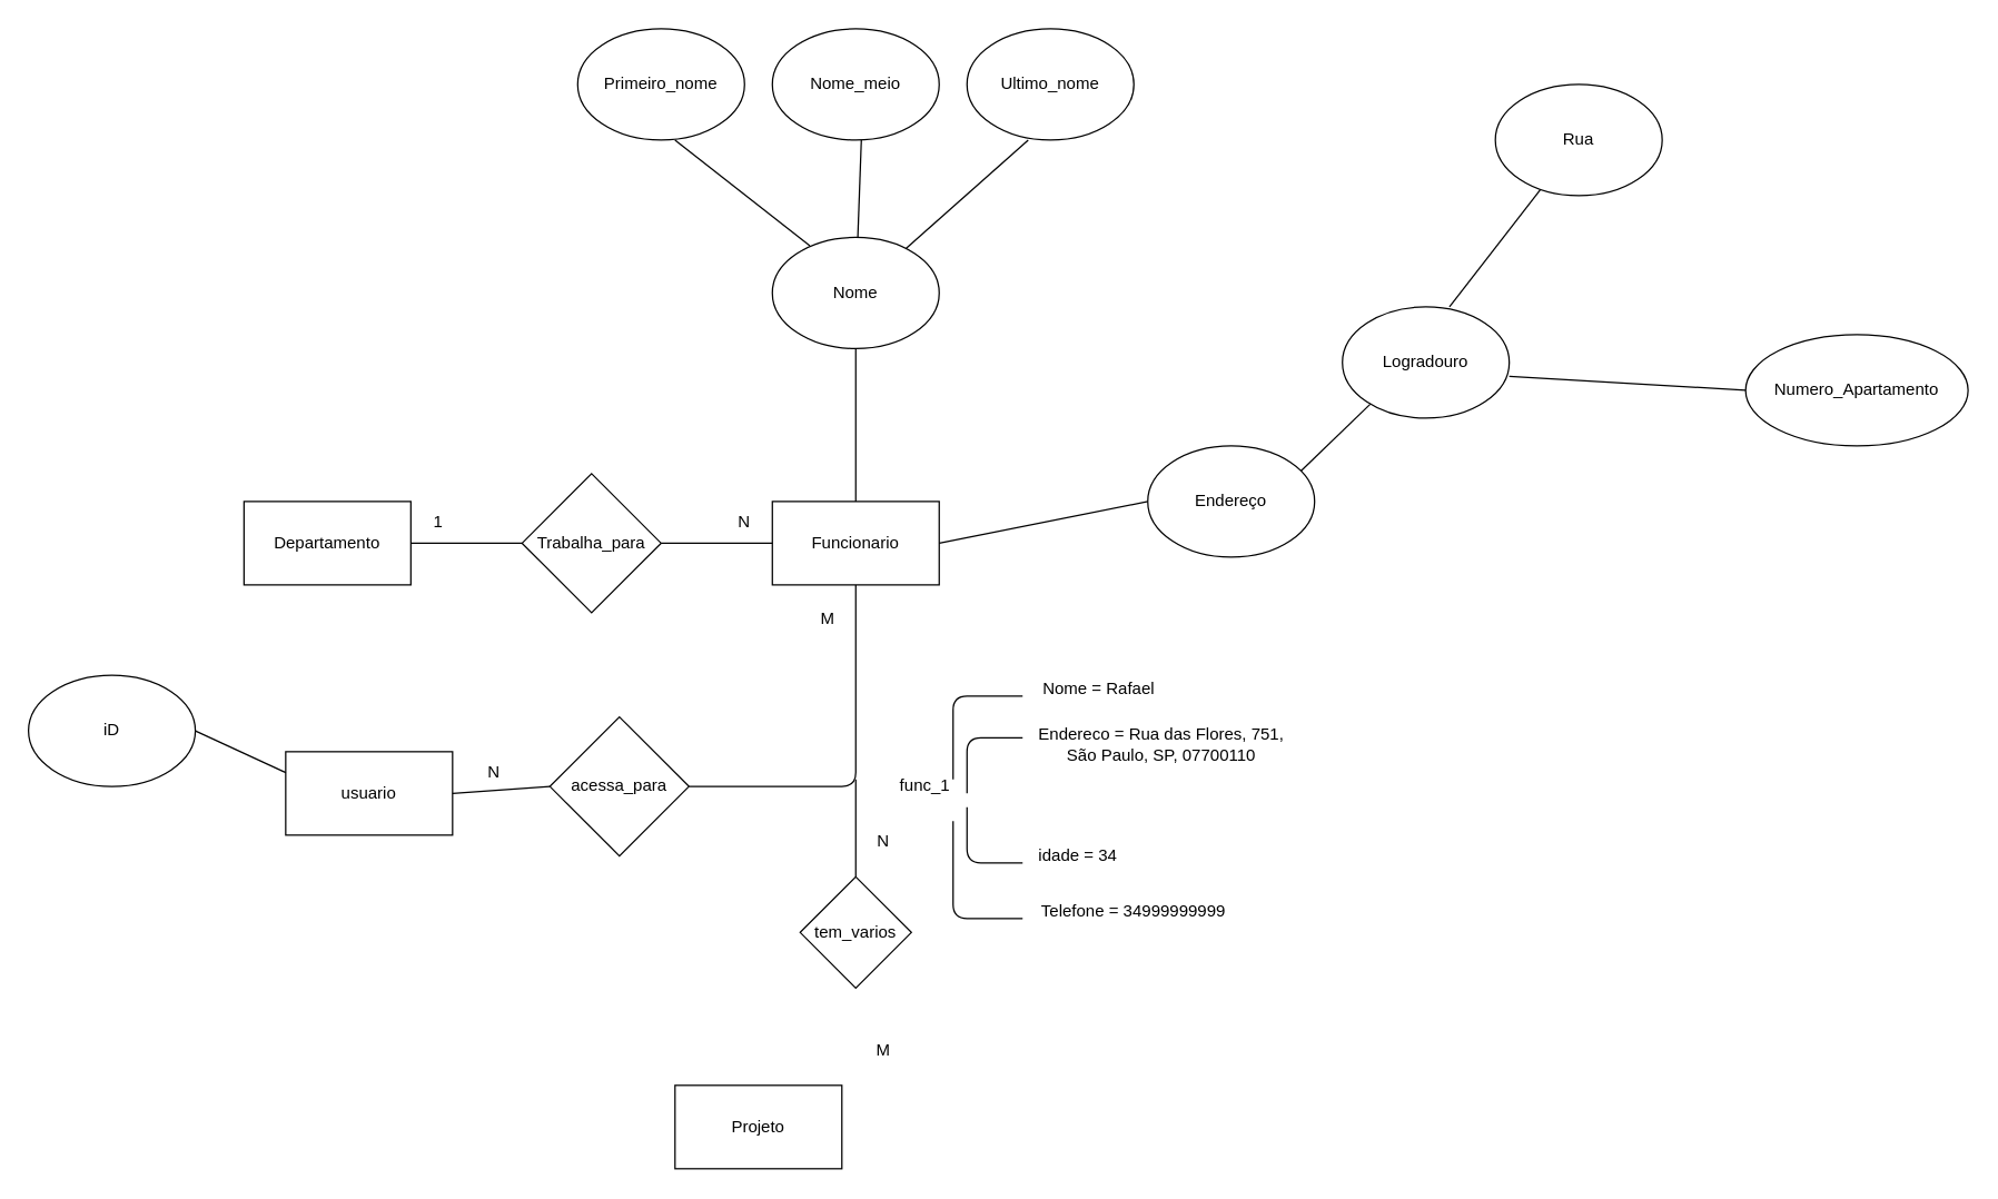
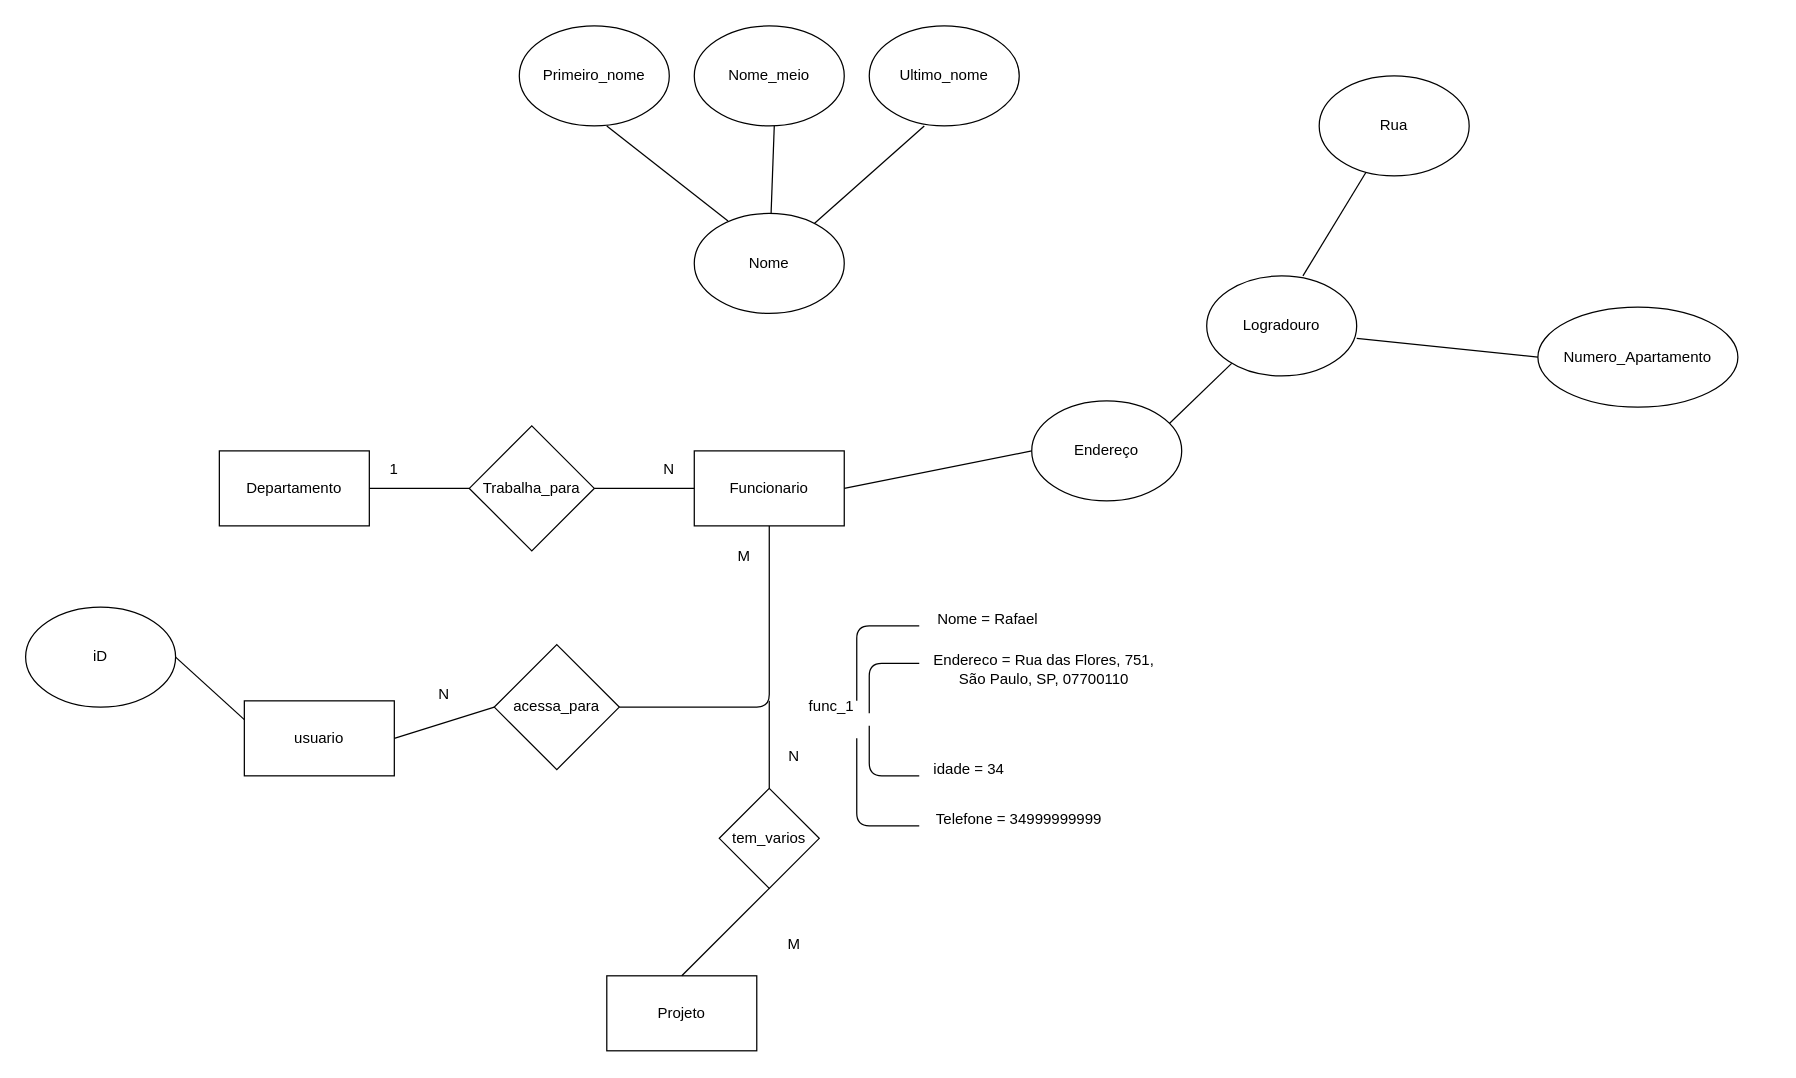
  <mxCell id="0" />
  <mxCell id="1" parent="0" />
  <mxCell id="2" value="Funcionario" style="rounded=0;whiteSpace=wrap;html=1;" parent="1" vertex="1"><mxGeometry x="555" y="360" width="120" height="60" as="geometry" /></mxCell>
  <mxCell id="3" value="Nome" style="ellipse;whiteSpace=wrap;html=1;" parent="1" vertex="1"><mxGeometry x="555" y="170" width="120" height="80" as="geometry" /></mxCell>
  <mxCell id="4" value="Primeiro_nome" style="ellipse;whiteSpace=wrap;html=1;" parent="1" vertex="1"><mxGeometry x="415" y="20" width="120" height="80" as="geometry" /></mxCell>
  <mxCell id="5" value="Nome_meio" style="ellipse;whiteSpace=wrap;html=1;" parent="1" vertex="1"><mxGeometry x="555" y="20" width="120" height="80" as="geometry" /></mxCell>
  <mxCell id="6" value="Ultimo_nome" style="ellipse;whiteSpace=wrap;html=1;" parent="1" vertex="1"><mxGeometry x="695" y="20" width="120" height="80" as="geometry" /></mxCell>
  <mxCell id="7" value="" style="endArrow=none;html=1;" parent="1" source="3" edge="1"><mxGeometry width="50" height="50" relative="1" as="geometry"><mxPoint x="689" y="150" as="sourcePoint" /><mxPoint x="739" y="100" as="targetPoint" /></mxGeometry></mxCell>
  <mxCell id="8" value="" style="endArrow=none;html=1;exitX=0.225;exitY=0.075;exitDx=0;exitDy=0;exitPerimeter=0;" parent="1" source="3" edge="1"><mxGeometry width="50" height="50" relative="1" as="geometry"><mxPoint x="435" y="150" as="sourcePoint" /><mxPoint x="485" y="100" as="targetPoint" /></mxGeometry></mxCell>
  <mxCell id="9" value="" style="endArrow=none;html=1;" parent="1" source="3" edge="1"><mxGeometry width="50" height="50" relative="1" as="geometry"><mxPoint x="569" y="150" as="sourcePoint" /><mxPoint x="619" y="100" as="targetPoint" /><Array as="points" /></mxGeometry></mxCell>
- <mxCell id="10" value="" style="endArrow=none;html=1;exitX=0.5;exitY=0;exitDx=0;exitDy=0;entryX=0.5;entryY=1;entryDx=0;entryDy=0;" parent="1" source="2" target="3" edge="1"><mxGeometry width="50" height="50" relative="1" as="geometry"><mxPoint x="604" y="290" as="sourcePoint" /><mxPoint x="654" y="240" as="targetPoint" /></mxGeometry></mxCell>
  <mxCell id="11" value="" style="endArrow=none;html=1;entryX=0;entryY=0.5;entryDx=0;entryDy=0;exitX=1;exitY=0.5;exitDx=0;exitDy=0;" parent="1" source="2" target="14" edge="1"><mxGeometry width="50" height="50" relative="1" as="geometry"><mxPoint x="675" y="210" as="sourcePoint" /><mxPoint x="815" y="370" as="targetPoint" /></mxGeometry></mxCell>
  <mxCell id="12" value="Logradouro" style="ellipse;whiteSpace=wrap;html=1;" parent="1" vertex="1"><mxGeometry x="965" y="220" width="120" height="80" as="geometry" /></mxCell>
  <mxCell id="13" value="" style="endArrow=none;html=1;exitX=0.892;exitY=0.263;exitDx=0;exitDy=0;exitPerimeter=0;" parent="1" source="14" edge="1"><mxGeometry width="50" height="50" relative="1" as="geometry"><mxPoint x="935" y="340" as="sourcePoint" /><mxPoint x="985" y="290" as="targetPoint" /></mxGeometry></mxCell>
  <mxCell id="14" value="Endereço" style="ellipse;whiteSpace=wrap;html=1;" parent="1" vertex="1"><mxGeometry x="825" y="320" width="120" height="80" as="geometry" /></mxCell>
- <mxCell id="15" value="Rua" style="ellipse;whiteSpace=wrap;html=1;" parent="1" vertex="1"><mxGeometry x="1075" y="60" width="120" height="80" as="geometry" /></mxCell>
- <mxCell id="16" value="Numero_Apartamento" style="ellipse;whiteSpace=wrap;html=1;" parent="1" vertex="1"><mxGeometry x="1255" y="240" width="160" height="80" as="geometry" /></mxCell>
+ <mxCell id="15" value="Rua" style="ellipse;whiteSpace=wrap;html=1;" parent="1" vertex="1"><mxGeometry x="1055" y="60" width="120" height="80" as="geometry" /></mxCell>
+ <mxCell id="16" value="Numero_Apartamento" style="ellipse;whiteSpace=wrap;html=1;" parent="1" vertex="1"><mxGeometry x="1230" y="245" width="160" height="80" as="geometry" /></mxCell>
  <mxCell id="17" value="" style="endArrow=none;html=1;" parent="1" target="15" edge="1"><mxGeometry width="50" height="50" relative="1" as="geometry"><mxPoint x="1042" y="220" as="sourcePoint" /><mxPoint x="1092" y="170" as="targetPoint" /></mxGeometry></mxCell>
  <mxCell id="18" value="" style="endArrow=none;html=1;entryX=0;entryY=0.5;entryDx=0;entryDy=0;" parent="1" target="16" edge="1"><mxGeometry width="50" height="50" relative="1" as="geometry"><mxPoint x="1085" y="270" as="sourcePoint" /><mxPoint x="1135" y="220" as="targetPoint" /></mxGeometry></mxCell>
  <mxCell id="19" value="func_1" style="text;html=1;align=center;verticalAlign=middle;whiteSpace=wrap;rounded=0;" parent="1" vertex="1"><mxGeometry x="635" y="550" width="60" height="30" as="geometry" /></mxCell>
  <mxCell id="20" value="Nome = Rafael" style="text;html=1;align=center;verticalAlign=middle;whiteSpace=wrap;rounded=0;" parent="1" vertex="1"><mxGeometry x="735" y="480" width="110" height="30" as="geometry" /></mxCell>
  <mxCell id="21" value="Endereco = Rua das Flores, 751, São Paulo, SP, 07700110" style="text;html=1;align=center;verticalAlign=middle;whiteSpace=wrap;rounded=0;" parent="1" vertex="1"><mxGeometry x="745" y="520" width="180" height="30" as="geometry" /></mxCell>
  <mxCell id="22" value="" style="endArrow=none;html=1;" parent="1" edge="1"><mxGeometry width="50" height="50" relative="1" as="geometry"><mxPoint x="685" y="560" as="sourcePoint" /><mxPoint x="735" y="500" as="targetPoint" /><Array as="points"><mxPoint x="685" y="500" /></Array></mxGeometry></mxCell>
  <mxCell id="23" value="" style="endArrow=none;html=1;" parent="1" edge="1"><mxGeometry width="50" height="50" relative="1" as="geometry"><mxPoint x="695" y="570" as="sourcePoint" /><mxPoint x="735" y="530" as="targetPoint" /><Array as="points"><mxPoint x="695" y="530" /></Array></mxGeometry></mxCell>
  <mxCell id="24" value="idade = 34" style="text;html=1;align=center;verticalAlign=middle;whiteSpace=wrap;rounded=0;" parent="1" vertex="1"><mxGeometry x="745" y="600" width="60" height="30" as="geometry" /></mxCell>
  <mxCell id="25" value="" style="endArrow=none;html=1;exitX=1;exitY=1;exitDx=0;exitDy=0;" parent="1" source="19" edge="1"><mxGeometry width="50" height="50" relative="1" as="geometry"><mxPoint x="695" y="590" as="sourcePoint" /><mxPoint x="735" y="620" as="targetPoint" /><Array as="points"><mxPoint x="695" y="620" /></Array></mxGeometry></mxCell>
  <mxCell id="26" value="Telefone = 34999999999" style="text;html=1;align=center;verticalAlign=middle;whiteSpace=wrap;rounded=0;" parent="1" vertex="1"><mxGeometry x="745" y="640" width="140" height="30" as="geometry" /></mxCell>
  <mxCell id="27" value="" style="endArrow=none;html=1;" parent="1" edge="1"><mxGeometry width="50" height="50" relative="1" as="geometry"><mxPoint x="735" y="660" as="sourcePoint" /><mxPoint x="685" y="590" as="targetPoint" /><Array as="points"><mxPoint x="685" y="660" /></Array></mxGeometry></mxCell>
  <mxCell id="28" value="Trabalha_para" style="rhombus;whiteSpace=wrap;html=1;" parent="1" vertex="1"><mxGeometry x="375" y="340" width="100" height="100" as="geometry" /></mxCell>
  <mxCell id="29" value="" style="endArrow=none;html=1;exitX=1;exitY=0.5;exitDx=0;exitDy=0;" parent="1" source="28" edge="1"><mxGeometry width="50" height="50" relative="1" as="geometry"><mxPoint x="505" y="440" as="sourcePoint" /><mxPoint x="555" y="390" as="targetPoint" /></mxGeometry></mxCell>
  <mxCell id="30" value="Departamento" style="rounded=0;whiteSpace=wrap;html=1;" parent="1" vertex="1"><mxGeometry x="175" y="360" width="120" height="60" as="geometry" /></mxCell>
  <mxCell id="31" value="" style="endArrow=none;html=1;entryX=0;entryY=0.5;entryDx=0;entryDy=0;" parent="1" target="28" edge="1"><mxGeometry width="50" height="50" relative="1" as="geometry"><mxPoint x="295" y="390" as="sourcePoint" /><mxPoint x="345" y="340" as="targetPoint" /></mxGeometry></mxCell>
  <mxCell id="32" value="1" style="text;html=1;align=center;verticalAlign=middle;whiteSpace=wrap;rounded=0;" parent="1" vertex="1"><mxGeometry x="285" y="360" width="60" height="30" as="geometry" /></mxCell>
  <mxCell id="33" value="N" style="text;html=1;align=center;verticalAlign=middle;whiteSpace=wrap;rounded=0;" parent="1" vertex="1"><mxGeometry x="505" y="360" width="60" height="30" as="geometry" /></mxCell>
- <mxCell id="34" value="usuario" style="rounded=0;whiteSpace=wrap;html=1;" parent="1" vertex="1"><mxGeometry x="205" y="540" width="120" height="60" as="geometry" /></mxCell>
+ <mxCell id="34" value="usuario" style="rounded=0;whiteSpace=wrap;html=1;" parent="1" vertex="1"><mxGeometry x="195" y="560" width="120" height="60" as="geometry" /></mxCell>
  <mxCell id="35" value="" style="endArrow=none;html=1;exitX=1;exitY=0.5;exitDx=0;exitDy=0;" parent="1" source="38" edge="1"><mxGeometry width="50" height="50" relative="1" as="geometry"><mxPoint x="555" y="550" as="sourcePoint" /><mxPoint x="615" y="420" as="targetPoint" /><Array as="points"><mxPoint x="615" y="565" /></Array></mxGeometry></mxCell>
  <mxCell id="36" value="iD" style="ellipse;whiteSpace=wrap;html=1;" parent="1" vertex="1"><mxGeometry x="20" y="485" width="120" height="80" as="geometry" /></mxCell>
  <mxCell id="37" value="" style="endArrow=none;html=1;entryX=0;entryY=0.25;entryDx=0;entryDy=0;exitX=1;exitY=0.5;exitDx=0;exitDy=0;" parent="1" source="36" target="34" edge="1"><mxGeometry width="50" height="50" relative="1" as="geometry"><mxPoint x="245" y="520" as="sourcePoint" /><mxPoint x="295" y="470" as="targetPoint" /></mxGeometry></mxCell>
  <mxCell id="38" value="acessa_para" style="rhombus;whiteSpace=wrap;html=1;" parent="1" vertex="1"><mxGeometry x="395" y="515" width="100" height="100" as="geometry" /></mxCell>
  <mxCell id="39" value="" style="endArrow=none;html=1;exitX=1;exitY=0.5;exitDx=0;exitDy=0;" parent="1" source="34" edge="1"><mxGeometry width="50" height="50" relative="1" as="geometry"><mxPoint x="345" y="615" as="sourcePoint" /><mxPoint x="395" y="565" as="targetPoint" /></mxGeometry></mxCell>
  <mxCell id="40" value="tem_varios" style="rhombus;whiteSpace=wrap;html=1;" parent="1" vertex="1"><mxGeometry x="575" y="630" width="80" height="80" as="geometry" /></mxCell>
  <mxCell id="41" value="Projeto" style="rounded=0;whiteSpace=wrap;html=1;" parent="1" vertex="1"><mxGeometry x="485" y="780" width="120" height="60" as="geometry" /></mxCell>
+ <mxCell id="42" value="" style="endArrow=none;html=1;exitX=0.5;exitY=0;exitDx=0;exitDy=0;entryX=0.5;entryY=1;entryDx=0;entryDy=0;" parent="1" source="41" target="40" edge="1"><mxGeometry width="50" height="50" relative="1" as="geometry"><mxPoint x="575" y="760" as="sourcePoint" /><mxPoint x="625" y="710" as="targetPoint" /></mxGeometry></mxCell>
  <mxCell id="43" value="" style="endArrow=none;html=1;exitX=0.5;exitY=0;exitDx=0;exitDy=0;" parent="1" source="40" edge="1"><mxGeometry width="50" height="50" relative="1" as="geometry"><mxPoint x="565" y="610" as="sourcePoint" /><mxPoint x="615" y="560" as="targetPoint" /></mxGeometry></mxCell>
  <mxCell id="44" value="N" style="text;html=1;align=center;verticalAlign=middle;whiteSpace=wrap;rounded=0;" parent="1" vertex="1"><mxGeometry x="325" y="540" width="60" height="30" as="geometry" /></mxCell>
  <mxCell id="45" value="M" style="text;html=1;align=center;verticalAlign=middle;whiteSpace=wrap;rounded=0;" parent="1" vertex="1"><mxGeometry x="565" y="430" width="60" height="30" as="geometry" /></mxCell>
  <mxCell id="46" value="N" style="text;html=1;align=center;verticalAlign=middle;whiteSpace=wrap;rounded=0;" parent="1" vertex="1"><mxGeometry x="605" y="590" width="60" height="30" as="geometry" /></mxCell>
  <mxCell id="47" value="M" style="text;html=1;align=center;verticalAlign=middle;whiteSpace=wrap;rounded=0;" parent="1" vertex="1"><mxGeometry x="605" y="740" width="60" height="30" as="geometry" /></mxCell>
